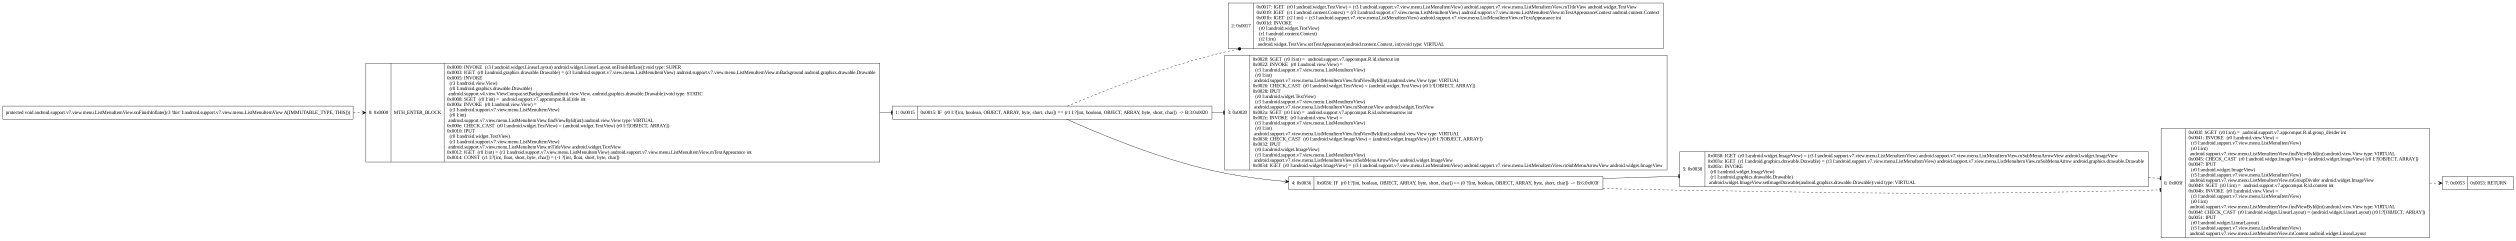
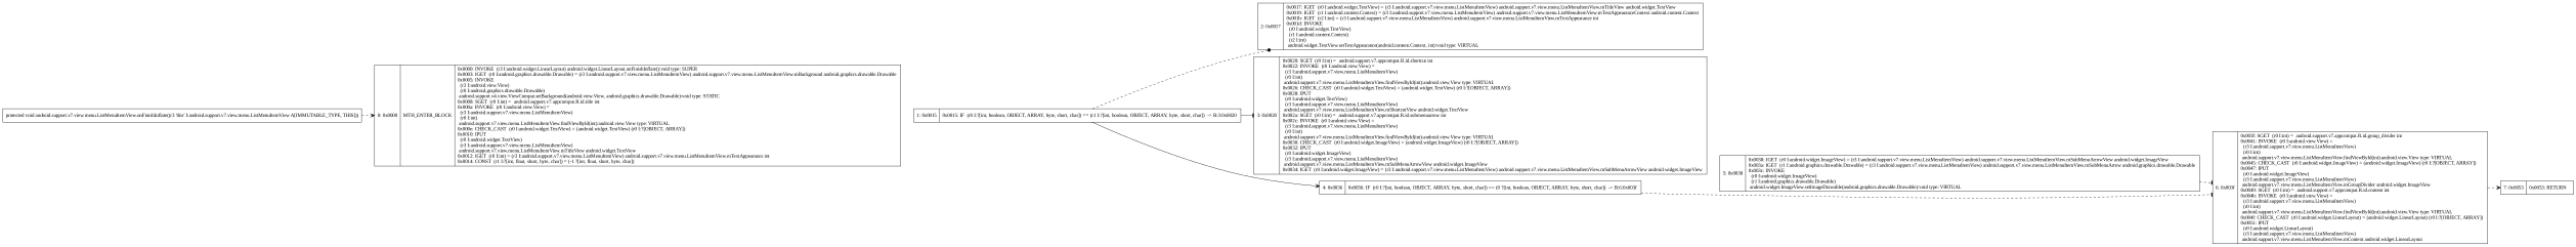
  digraph {
    fontname="Liberation Serif"
    rankdir=LR
    node [fontname="Liberation Serif" shape=record]
    edge [arrowhead=tee fontname="Liberation Serif" style=dashed]
    n1 [label="{0\:\ 0x0000|MTH_ENTER_BLOCK\l|0x0000: INVOKE  (r3 I:android.widget.LinearLayout) android.widget.LinearLayout.onFinishInflate():void type: SUPER \l0x0003: IGET  (r0 I:android.graphics.drawable.Drawable) = (r3 I:android.support.v7.view.menu.ListMenuItemView) android.support.v7.view.menu.ListMenuItemView.mBackground android.graphics.drawable.Drawable \l0x0005: INVOKE  \l  (r3 I:android.view.View)\l  (r0 I:android.graphics.drawable.Drawable)\l android.support.v4.view.ViewCompat.setBackground(android.view.View, android.graphics.drawable.Drawable):void type: STATIC \l0x0008: SGET  (r0 I:int) =  android.support.v7.appcompat.R.id.title int \l0x000a: INVOKE  (r0 I:android.view.View) = \l  (r3 I:android.support.v7.view.menu.ListMenuItemView)\l  (r0 I:int)\l android.support.v7.view.menu.ListMenuItemView.findViewById(int):android.view.View type: VIRTUAL \l0x000e: CHECK_CAST  (r0 I:android.widget.TextView) = (android.widget.TextView) (r0 I:?[OBJECT, ARRAY]) \l0x0010: IPUT  \l  (r0 I:android.widget.TextView)\l  (r3 I:android.support.v7.view.menu.ListMenuItemView)\l android.support.v7.view.menu.ListMenuItemView.mTitleView android.widget.TextView \l0x0012: IGET  (r0 I:int) = (r3 I:android.support.v7.view.menu.ListMenuItemView) android.support.v7.view.menu.ListMenuItemView.mTextAppearance int \l0x0014: CONST  (r1 I:?[int, float, short, byte, char]) = (\-1 ?[int, float, short, byte, char]) \l}"]
    n2 [label="{1\:\ 0x0015|0x0015: IF  (r0 I:?[int, boolean, OBJECT, ARRAY, byte, short, char]) == (r1 I:?[int, boolean, OBJECT, ARRAY, byte, short, char])  \-\> B:3:0x0020 \l}"]
    n3 [label="{2\:\ 0x0017|0x0017: IGET  (r0 I:android.widget.TextView) = (r3 I:android.support.v7.view.menu.ListMenuItemView) android.support.v7.view.menu.ListMenuItemView.mTitleView android.widget.TextView \l0x0019: IGET  (r1 I:android.content.Context) = (r3 I:android.support.v7.view.menu.ListMenuItemView) android.support.v7.view.menu.ListMenuItemView.mTextAppearanceContext android.content.Context \l0x001b: IGET  (r2 I:int) = (r3 I:android.support.v7.view.menu.ListMenuItemView) android.support.v7.view.menu.ListMenuItemView.mTextAppearance int \l0x001d: INVOKE  \l  (r0 I:android.widget.TextView)\l  (r1 I:android.content.Context)\l  (r2 I:int)\l android.widget.TextView.setTextAppearance(android.content.Context, int):void type: VIRTUAL \l}"]
    n4 [label="{3\:\ 0x0020|0x0020: SGET  (r0 I:int) =  android.support.v7.appcompat.R.id.shortcut int \l0x0022: INVOKE  (r0 I:android.view.View) = \l  (r3 I:android.support.v7.view.menu.ListMenuItemView)\l  (r0 I:int)\l android.support.v7.view.menu.ListMenuItemView.findViewById(int):android.view.View type: VIRTUAL \l0x0026: CHECK_CAST  (r0 I:android.widget.TextView) = (android.widget.TextView) (r0 I:?[OBJECT, ARRAY]) \l0x0028: IPUT  \l  (r0 I:android.widget.TextView)\l  (r3 I:android.support.v7.view.menu.ListMenuItemView)\l android.support.v7.view.menu.ListMenuItemView.mShortcutView android.widget.TextView \l0x002a: SGET  (r0 I:int) =  android.support.v7.appcompat.R.id.submenuarrow int \l0x002c: INVOKE  (r0 I:android.view.View) = \l  (r3 I:android.support.v7.view.menu.ListMenuItemView)\l  (r0 I:int)\l android.support.v7.view.menu.ListMenuItemView.findViewById(int):android.view.View type: VIRTUAL \l0x0030: CHECK_CAST  (r0 I:android.widget.ImageView) = (android.widget.ImageView) (r0 I:?[OBJECT, ARRAY]) \l0x0032: IPUT  \l  (r0 I:android.widget.ImageView)\l  (r3 I:android.support.v7.view.menu.ListMenuItemView)\l android.support.v7.view.menu.ListMenuItemView.mSubMenuArrowView android.widget.ImageView \l0x0034: IGET  (r0 I:android.widget.ImageView) = (r3 I:android.support.v7.view.menu.ListMenuItemView) android.support.v7.view.menu.ListMenuItemView.mSubMenuArrowView android.widget.ImageView \l}"]
    n5 [label="{4\:\ 0x0036|0x0036: IF  (r0 I:?[int, boolean, OBJECT, ARRAY, byte, short, char]) == (0 ?[int, boolean, OBJECT, ARRAY, byte, short, char])  \-\> B:6:0x003f \l}"]
    n6 [label="{5\:\ 0x0038|0x0038: IGET  (r0 I:android.widget.ImageView) = (r3 I:android.support.v7.view.menu.ListMenuItemView) android.support.v7.view.menu.ListMenuItemView.mSubMenuArrowView android.widget.ImageView \l0x003a: IGET  (r1 I:android.graphics.drawable.Drawable) = (r3 I:android.support.v7.view.menu.ListMenuItemView) android.support.v7.view.menu.ListMenuItemView.mSubMenuArrow android.graphics.drawable.Drawable \l0x003c: INVOKE  \l  (r0 I:android.widget.ImageView)\l  (r1 I:android.graphics.drawable.Drawable)\l android.widget.ImageView.setImageDrawable(android.graphics.drawable.Drawable):void type: VIRTUAL \l}"]
    n7 [label="{6\:\ 0x003f|0x003f: SGET  (r0 I:int) =  android.support.v7.appcompat.R.id.group_divider int \l0x0041: INVOKE  (r0 I:android.view.View) = \l  (r3 I:android.support.v7.view.menu.ListMenuItemView)\l  (r0 I:int)\l android.support.v7.view.menu.ListMenuItemView.findViewById(int):android.view.View type: VIRTUAL \l0x0045: CHECK_CAST  (r0 I:android.widget.ImageView) = (android.widget.ImageView) (r0 I:?[OBJECT, ARRAY]) \l0x0047: IPUT  \l  (r0 I:android.widget.ImageView)\l  (r3 I:android.support.v7.view.menu.ListMenuItemView)\l android.support.v7.view.menu.ListMenuItemView.mGroupDivider android.widget.ImageView \l0x0049: SGET  (r0 I:int) =  android.support.v7.appcompat.R.id.content int \l0x004b: INVOKE  (r0 I:android.view.View) = \l  (r3 I:android.support.v7.view.menu.ListMenuItemView)\l  (r0 I:int)\l android.support.v7.view.menu.ListMenuItemView.findViewById(int):android.view.View type: VIRTUAL \l0x004f: CHECK_CAST  (r0 I:android.widget.LinearLayout) = (android.widget.LinearLayout) (r0 I:?[OBJECT, ARRAY]) \l0x0051: IPUT  \l  (r0 I:android.widget.LinearLayout)\l  (r3 I:android.support.v7.view.menu.ListMenuItemView)\l android.support.v7.view.menu.ListMenuItemView.mContent android.widget.LinearLayout \l}"]
    n8 [label="{7\:\ 0x0053|0x0053: RETURN   \l}"]
    n9 [label="{protected void android.support.v7.view.menu.ListMenuItemView.onFinishInflate((r3 'this' I:android.support.v7.view.menu.ListMenuItemView A[IMMUTABLE_TYPE, THIS])) }"]
-   n1 -> n2 [style=solid]
    n2 -> n3 [arrowhead=dot]
    n2 -> n4 [style=solid]
    n2 -> n5 [arrowhead=vee style=solid]
-   n5 -> n6 [style=solid]
    n5 -> n7
    n6 -> n7
    n7 -> n8 [arrowhead=vee]
    n9 -> n1 [arrowhead=vee]
  }
